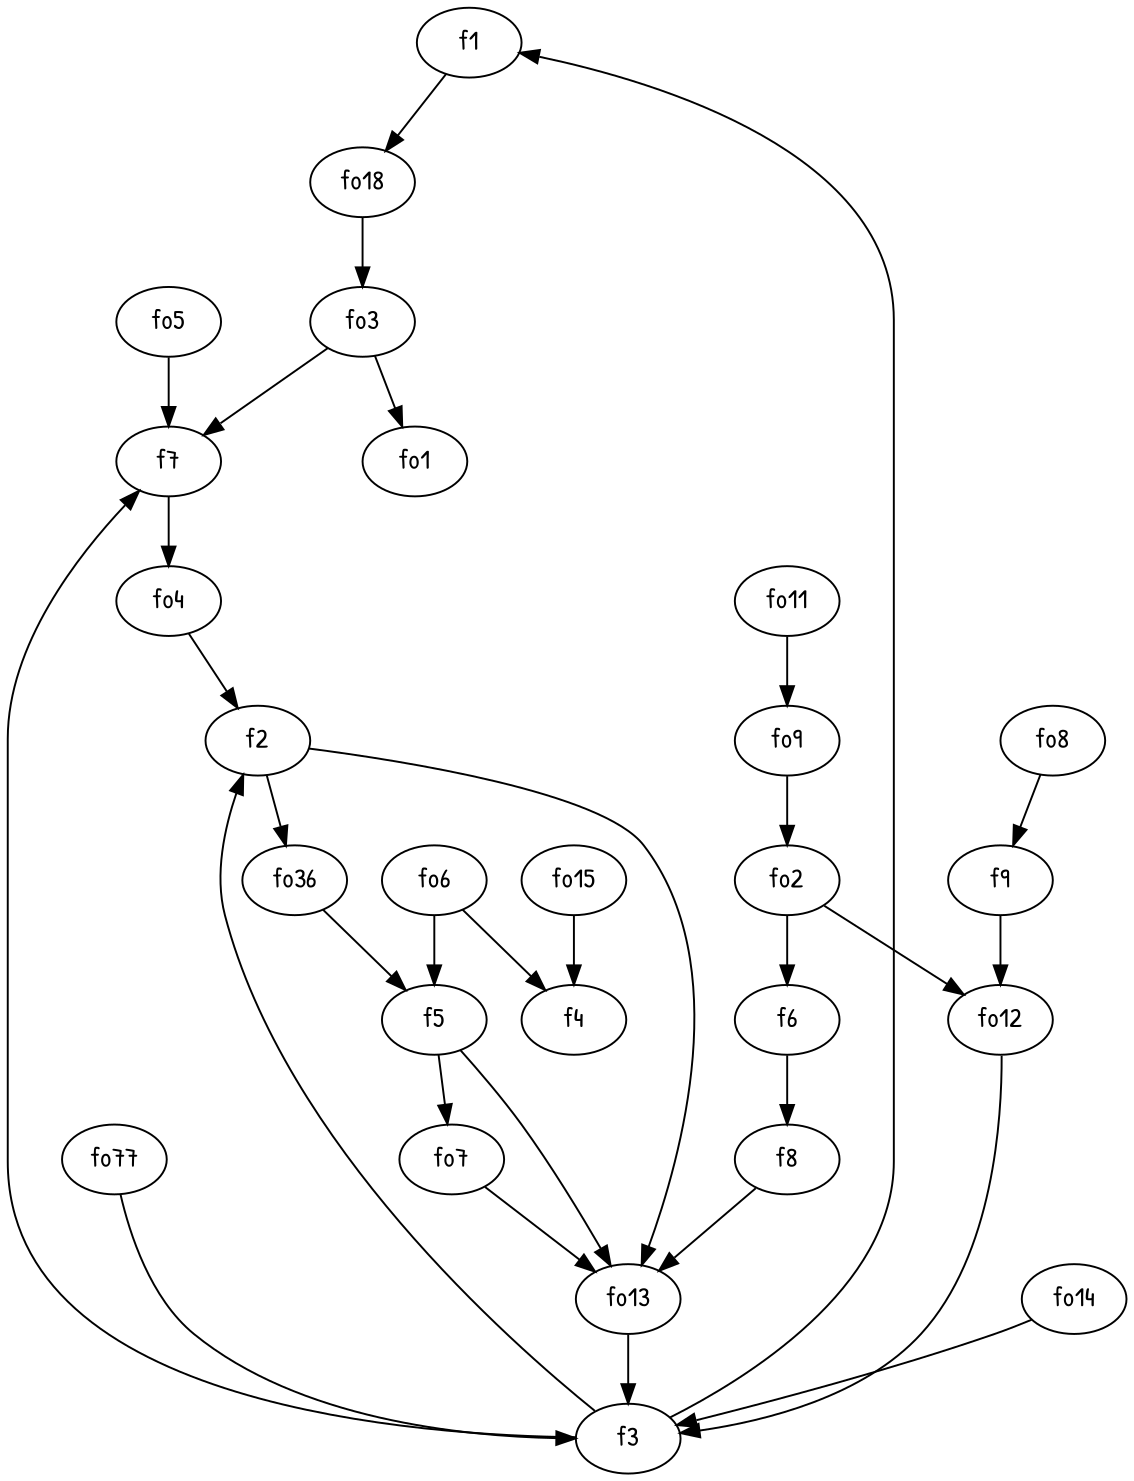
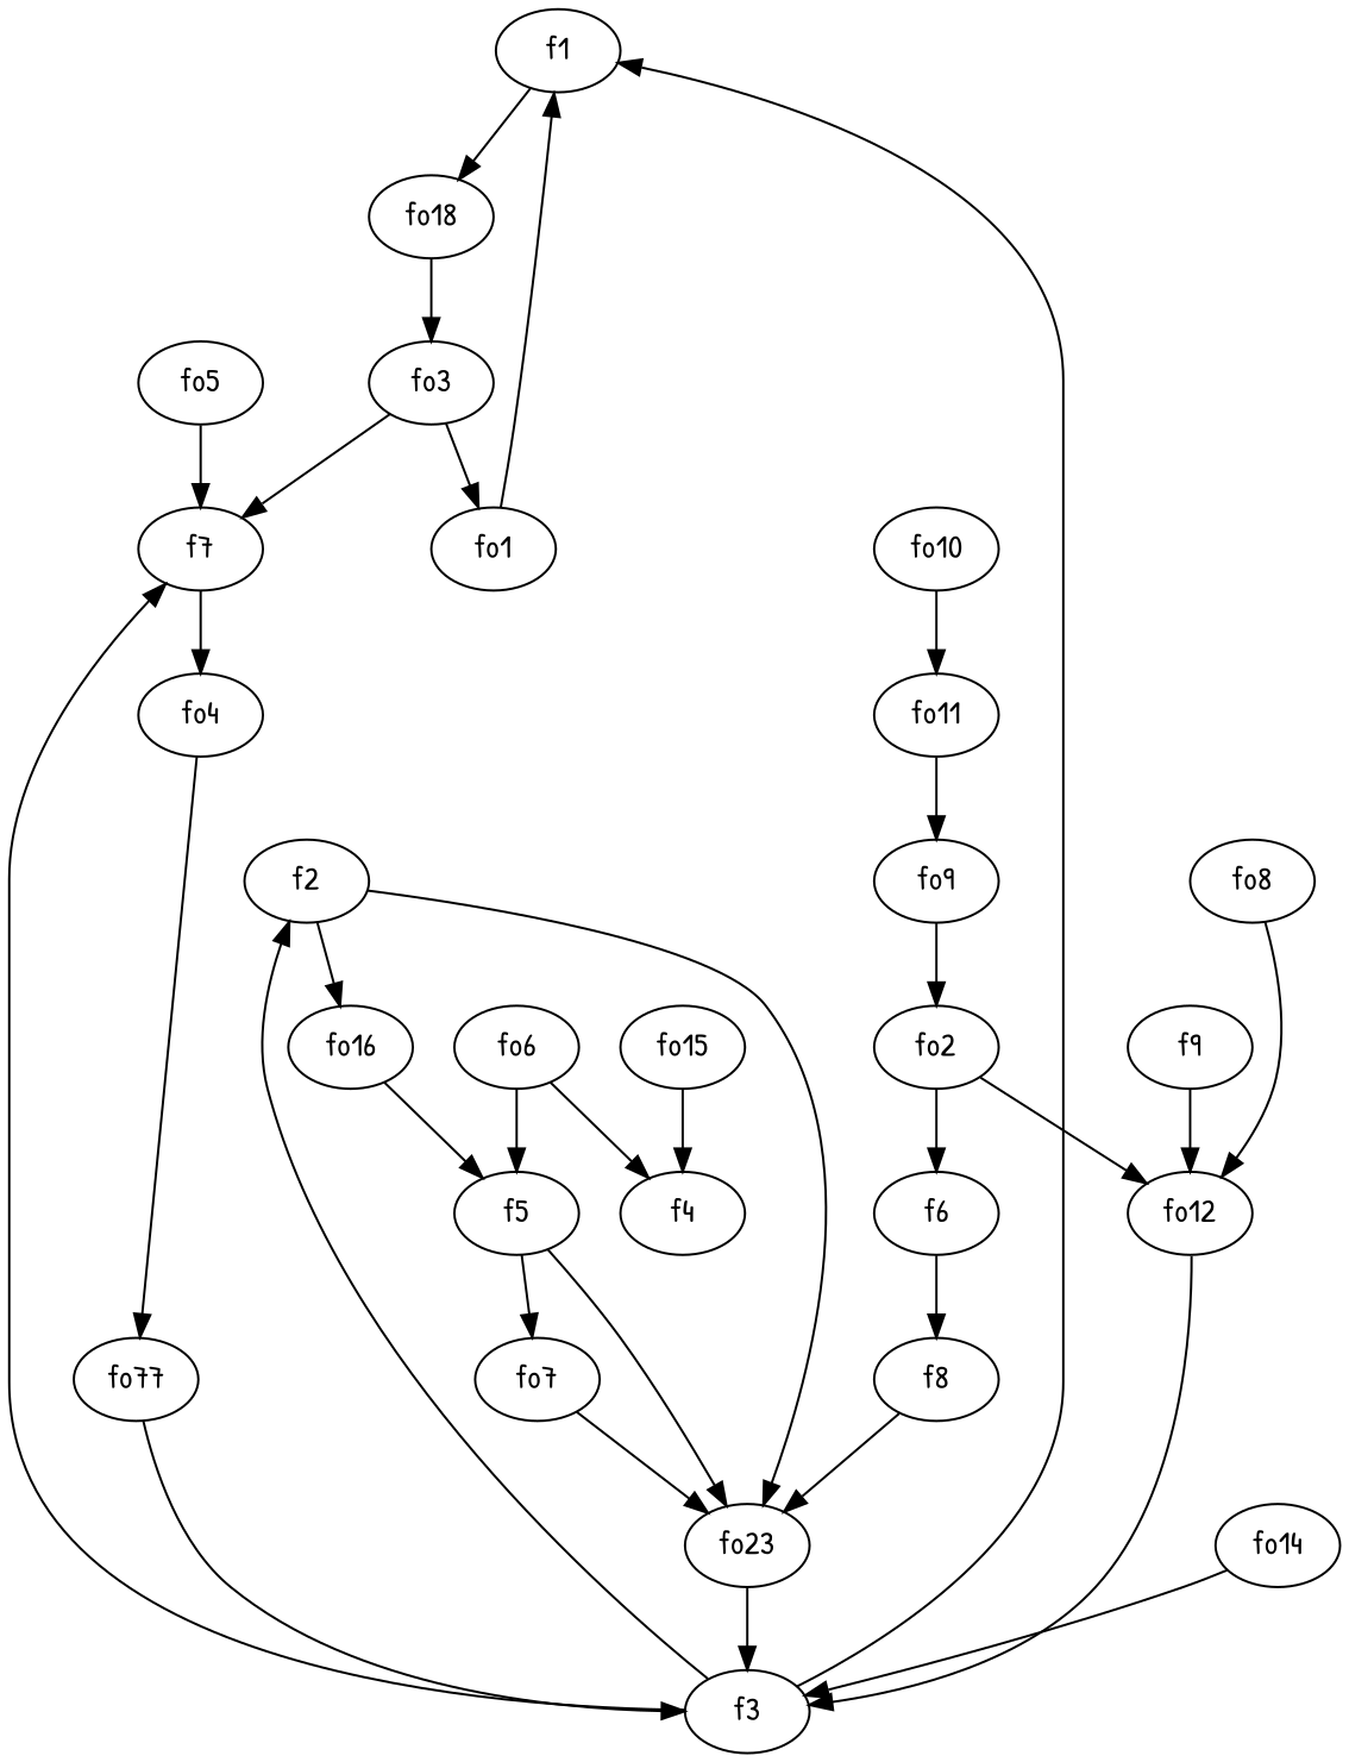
  strict digraph {
    fontname="Patrick Hand"
    node [fontname="Patrick Hand"]
    edge [fontname="Patrick Hand" weight=2]
    f1
    fo18
    fo3
    f2
-   fo13
-   fo16 [label=fo36]
+   fo13 [label=fo23]
+   fo16
    f3
    f5
    f7
    fo4
    fo5
    fo7
    f6
    f8
    n15 [label=fo77]
    f9
    fo12
    fo1
    fo2
    fo6
    f4
    fo8
    fo9
+   fo10
    fo11
    fo14
    fo15
    f1 -> fo18
    fo18 -> fo3
    fo3 -> f7
    fo3 -> fo1
    f2 -> fo13
    f2 -> fo16
    fo13 -> f3
    fo16 -> f5
    f3 -> f1
    f3 -> f2
    f3 -> f7
    f5 -> fo13
    f5 -> fo7
    f7 -> fo4
-   fo4 -> f2
+   fo4 -> n15
    fo5 -> f7
    fo7 -> fo13
    f6 -> f8
    f8 -> fo13
    n15 -> f3
    f9 -> fo12
    fo12 -> f3
+   fo1 -> f1
    fo2 -> f6
    fo2 -> fo12
    fo6 -> f5
    fo6 -> f4
-   fo8 -> f9
+   fo8 -> fo12
    fo9 -> fo2
+   fo10 -> fo11
    fo11 -> fo9
    fo14 -> f3
    fo15 -> f4
  }
